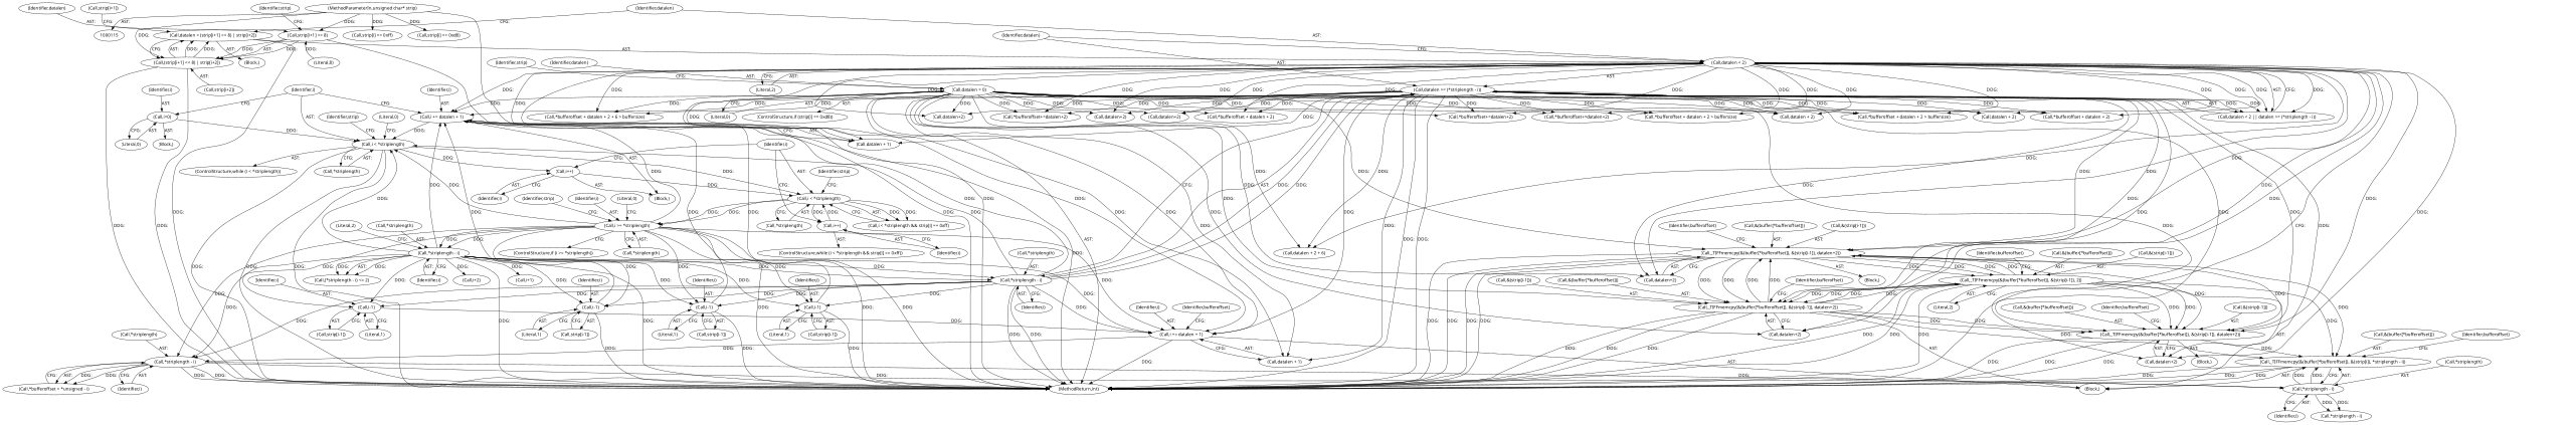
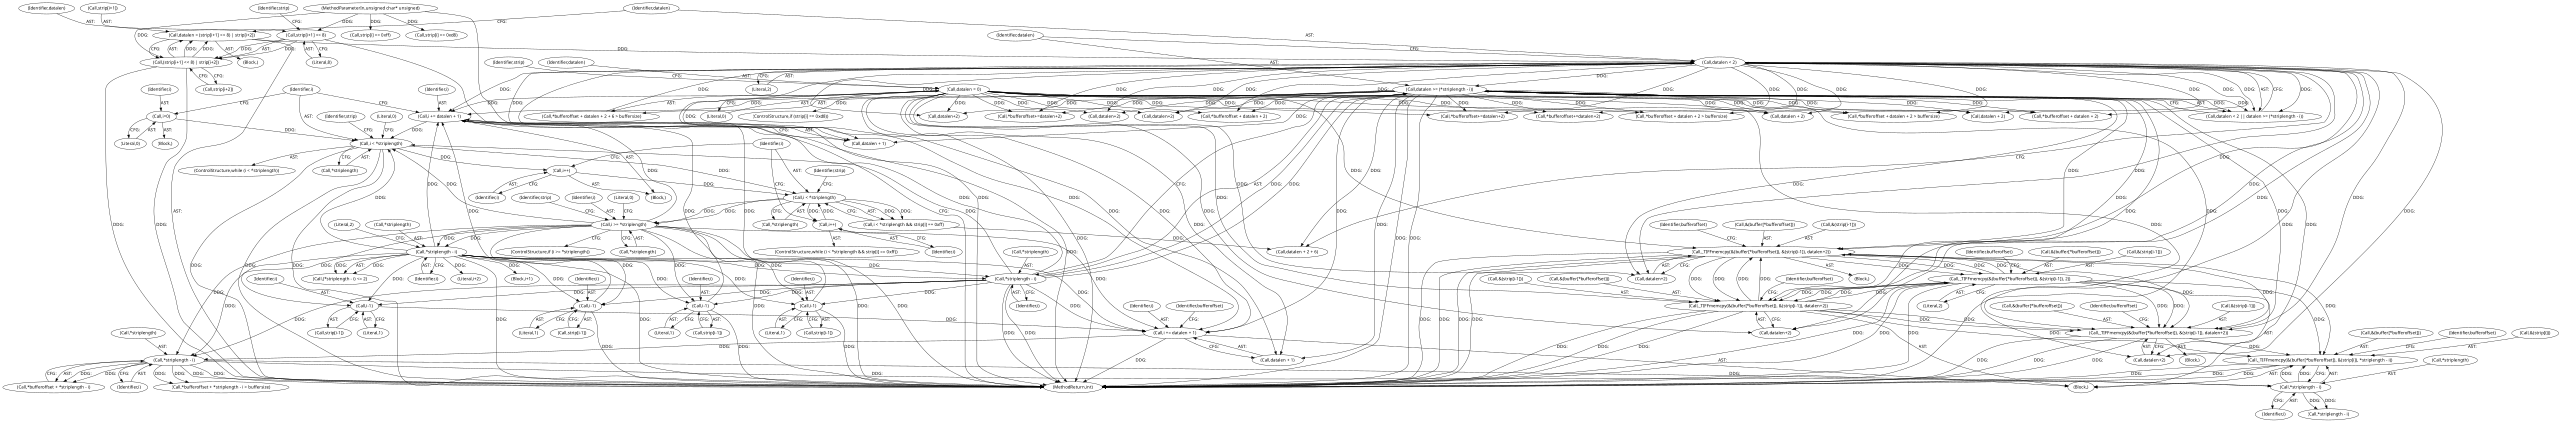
  digraph {
    fontname="Noto Sans"
    node [fontname="Noto Sans"]
    edge [fontname="Noto Sans"]
    n1 [label="(Call,_TIFFmemcpy(&(buffer[*bufferoffset]), &(strip[i]), *striplength - i))"]
    n2 [label="(Call,*striplength - i)"]
    n3 [label="(Block,)"]
    n4 [label="(MethodReturn,int)"]
    n5 [label="(Identifier,i)"]
    n6 [label="(Call,*striplength - i)"]
    n7 [label="(Call,_TIFFmemcpy(&(buffer[*bufferoffset]), &(strip[i-1]), datalen+2))"]
    n8 [label="(Call,_TIFFmemcpy(&(buffer[*bufferoffset]), &(strip[i-1]), 2))"]
    n9 [label="(Call,_TIFFmemcpy(&(buffer[*bufferoffset]), &(strip[i-1]), datalen+2))"]
    n10 [label="(Call,_TIFFmemcpy(&(buffer[*bufferoffset]), &(strip[i-1]), datalen+2))"]
    n11 [label="(Call,datalen+2)"]
    n12 [label="(Block,)"]
    n13 [label="(Literal,2)"]
    n14 [label="(Call,datalen+2)"]
    n15 [label="(Call,datalen+2)"]
    n16 [label="(Block,)"]
    n17 [label="(Call,datalen < 2)"]
    n18 [label="(Call,datalen >= (*striplength - i))"]
    n19 [label="(Call,i += datalen + 1)"]
    n20 [label="(Call,i += datalen + 1)"]
    n21 [label="(Call,*bufferoffset+=datalen+2)"]
    n22 [label="(Call,*bufferoffset+=datalen+2)"]
    n23 [label="(Call,*bufferoffset + datalen + 2 > buffersize)"]
    n24 [label="(Call,datalen < 2 || datalen >= (*striplength - i))"]
    n25 [label="(Call,datalen + 2)"]
    n26 [label="(Call,datalen + 2 + 6)"]
    n27 [label="(Call,*bufferoffset + datalen + 2 > buffersize)"]
    n28 [label="(Call,datalen + 2)"]
    n29 [label="(Literal,2)"]
    n30 [label="(Call,datalen+2)"]
    n31 [label="(Call,datalen + 1)"]
    n32 [label="(Call,datalen + 1)"]
    n33 [label="(Call,*bufferoffset+=datalen+2)"]
    n34 [label="(Call,datalen+2)"]
    n35 [label="(Call,datalen+2)"]
    n36 [label="(Call,*bufferoffset + datalen + 2)"]
    n37 [label="(Call,*bufferoffset + datalen + 2 + 6 > buffersize)"]
    n38 [label="(Call,*bufferoffset + datalen + 2)"]
    n39 [label="(Call,*striplength - i)"]
    n40 [label="(Call,i < *striplength)"]
    n41 [label="(Block,)"]
    n42 [label="(Call,*striplength - i)"]
    n43 [label="(Call,datalen = (strip[i+1] << 8) | strip[i+2])"]
    n44 [label="(Call,(strip[i+1] << 8) | strip[i+2])"]
    n45 [label="(Block,)"]
    n46 [label="(Call,strip[i+2])"]
    n47 [label="(Call,strip[i+1] << 8)"]
    n48 [label="(Literal,8)"]
-   n49 [label="(MethodParameterIn,unsigned char* strip)"]
+   n49 [label="(MethodParameterIn,unsigned char* unsigned)"]
    n50 [label="(Call,strip[i] == 0xff)"]
    n51 [label="(Call,strip[i] == 0xd8)"]
-   1000115
    n53 [label="(Call,i-1)"]
    n54 [label="(Call,i-1)"]
    n55 [label="(Call,i-1)"]
    n56 [label="(Call,i-1)"]
    n57 [label="(Identifier,i)"]
    n58 [label="(Call,i < *striplength)"]
    n59 [label="(Call,i++)"]
    n60 [label="(Call,*striplength)"]
    n61 [label="(ControlStructure,while (i < *striplength))"]
    n62 [label="(Literal,1)"]
    n63 [label="(Call,strip[i-1])"]
    n64 [label="(Literal,1)"]
    n65 [label="(Call,strip[i-1])"]
    n66 [label="(Literal,1)"]
    n67 [label="(Call,strip[i-1])"]
-   n69 [label="(Call,*bufferoffset + *unsigned - i)"]
+   n68 [label="(Call,*bufferoffset + *striplength - i > buffersize)"]
+   n69 [label="(Call,*bufferoffset + *striplength - i)"]
    n70 [label="(Identifier,i)"]
    n71 [label="(Call,strip[i-1])"]
    n72 [label="(Literal,1)"]
    n73 [label="(Call,*striplength - i)"]
    n74 [label="(Call,(*striplength - i) <= 2)"]
    n75 [label="(Identifier,i)"]
-   n76 [label="(Call,i+2)"]
-   n77 [label="(Call,i+1)"]
+   n76 [label="(Literal,i+2)"]
+   n77 [label="(Block,i+1)"]
    n78 [label="(Call,i >= *striplength)"]
    n79 [label="(Call,*striplength)"]
    n80 [label="(ControlStructure,if (i >= *striplength))"]
    n81 [label="(Call,i++)"]
    n82 [label="(Call,*striplength)"]
    n83 [label="(Call,i < *striplength && strip[i] == 0xff)"]
    n84 [label="(Identifier,i)"]
    n85 [label="(ControlStructure,while (i < *striplength && strip[i] == 0xff))"]
    n86 [label="(Identifier,i)"]
    n87 [label="(Call,i=0)"]
    n88 [label="(Literal,0)"]
    n89 [label="(Block,)"]
    n90 [label="(Call,datalen = 0)"]
    n91 [label="(Literal,0)"]
    n92 [label="(ControlStructure,if (strip[i] == 0xd8))"]
    n93 [label="(Identifier,i)"]
    n94 [label="(Identifier,i)"]
    n95 [label="(Identifier,bufferoffset)"]
    n96 [label="(Identifier,datalen)"]
    n97 [label="(Literal,2)"]
    n98 [label="(Identifier,strip)"]
    n99 [label="(Identifier,i)"]
    n100 [label="(Call,&(strip[i-1]))"]
    n101 [label="(Identifier,i)"]
    n102 [label="(Call,&(buffer[*bufferoffset]))"]
    n103 [label="(Call,*striplength)"]
    n104 [label="(Literal,0)"]
    n105 [label="(Identifier,strip)"]
    n106 [label="(Call,&(strip[i-1]))"]
    n107 [label="(Identifier,i)"]
    n108 [label="(Identifier,i)"]
    n109 [label="(Call,&(strip[i-1]))"]
    n110 [label="(Identifier,strip)"]
    n111 [label="(Call,&(buffer[*bufferoffset]))"]
    n112 [label="(Literal,0)"]
    n113 [label="(Identifier,strip)"]
    n114 [label="(Identifier,i)"]
    n115 [label="(Identifier,i)"]
    n116 [label="(Call,*striplength)"]
    n117 [label="(Call,&(buffer[*bufferoffset]))"]
    n118 [label="(Identifier,i)"]
    n119 [label="(Identifier,datalen)"]
    n120 [label="(Identifier,datalen)"]
    n121 [label="(Call,&(strip[i-1]))"]
    n122 [label="(Call,&(buffer[*bufferoffset]))"]
    n123 [label="(Identifier,datalen)"]
    n124 [label="(Identifier,bufferoffset)"]
    n125 [label="(Identifier,bufferoffset)"]
    n126 [label="(Identifier,strip)"]
+   n127 [label="(Call,&(strip[i]))"]
    n128 [label="(Call,strip[i+1])"]
    n129 [label="(Call,*striplength)"]
    n130 [label="(Call,&(buffer[*bufferoffset]))"]
    n131 [label="(Call,*striplength)"]
    n132 [label="(Identifier,i)"]
    n133 [label="(Identifier,bufferoffset)"]
    n134 [label="(Identifier,bufferoffset)"]
    n135 [label="(Identifier,bufferoffset)"]
    n1 -> n2 [label="CFG: "]
    n1 -> n3 [label="AST: "]
    n1 -> n4 [label="DDG: "]
    n1 -> n4 [label="DDG: "]
    n1 -> n4 [label="DDG: "]
    n2 -> n1 [label="AST: "]
    n2 -> n1 [label="DDG: "]
    n2 -> n1 [label="DDG: "]
    n2 -> n5 [label="CFG: "]
    n2 -> n6 [label="DDG: "]
    n2 -> n6 [label="DDG: "]
    n5 -> n2 [label="AST: "]
    n7 -> n1 [label="DDG: "]
    n7 -> n4 [label="DDG: "]
    n7 -> n4 [label="DDG: "]
    n7 -> n4 [label="DDG: "]
    n7 -> n4 [label="DDG: "]
    n7 -> n8 [label="DDG: "]
    n7 -> n8 [label="DDG: "]
    n7 -> n9 [label="DDG: "]
    n7 -> n9 [label="DDG: "]
    n7 -> n10 [label="DDG: "]
    n7 -> n10 [label="DDG: "]
    n7 -> n11 [label="CFG: "]
    n7 -> n12 [label="AST: "]
    n8 -> n1 [label="DDG: "]
    n8 -> n3 [label="AST: "]
    n8 -> n4 [label="DDG: "]
    n8 -> n4 [label="DDG: "]
    n8 -> n4 [label="DDG: "]
    n8 -> n7 [label="DDG: "]
    n8 -> n7 [label="DDG: "]
    n8 -> n9 [label="DDG: "]
    n8 -> n9 [label="DDG: "]
    n8 -> n10 [label="DDG: "]
    n8 -> n10 [label="DDG: "]
    n8 -> n13 [label="CFG: "]
    n9 -> n1 [label="DDG: "]
    n9 -> n3 [label="AST: "]
    n9 -> n4 [label="DDG: "]
    n9 -> n4 [label="DDG: "]
    n9 -> n4 [label="DDG: "]
    n9 -> n7 [label="DDG: "]
    n9 -> n7 [label="DDG: "]
    n9 -> n8 [label="DDG: "]
    n9 -> n8 [label="DDG: "]
    n9 -> n10 [label="DDG: "]
    n9 -> n10 [label="DDG: "]
    n9 -> n14 [label="CFG: "]
    n10 -> n1 [label="DDG: "]
    n10 -> n4 [label="DDG: "]
    n10 -> n4 [label="DDG: "]
    n10 -> n4 [label="DDG: "]
    n10 -> n15 [label="CFG: "]
    n10 -> n16 [label="AST: "]
    n11 -> n7 [label="AST: "]
    n13 -> n8 [label="AST: "]
    n14 -> n9 [label="AST: "]
    n15 -> n10 [label="AST: "]
-   n17 -> n4 [label="CFG: "]
+   n17 -> n4 [label="DDG: "]
    n17 -> n7 [label="DDG: "]
    n17 -> n9 [label="DDG: "]
    n17 -> n10 [label="DDG: "]
    n17 -> n11 [label="DDG: "]
    n17 -> n14 [label="DDG: "]
    n17 -> n15 [label="DDG: "]
-   n17 -> n18 [label="AST: "]
+   n17 -> n18 [label="DDG: "]
    n17 -> n19 [label="DDG: "]
    n17 -> n20 [label="DDG: "]
    n17 -> n21 [label="DDG: "]
    n17 -> n22 [label="DDG: "]
    n17 -> n23 [label="DDG: "]
    n17 -> n24 [label="AST: "]
    n17 -> n24 [label="DDG: "]
    n17 -> n24 [label="DDG: "]
    n17 -> n25 [label="DDG: "]
-   n17 -> n26 [label="DDG: "]
+   n17 -> n26 [label="CFG: "]
    n17 -> n27 [label="DDG: "]
    n17 -> n28 [label="DDG: "]
    n17 -> n29 [label="CFG: "]
    n17 -> n30 [label="DDG: "]
    n17 -> n31 [label="DDG: "]
    n17 -> n32 [label="DDG: "]
    n17 -> n33 [label="DDG: "]
    n17 -> n34 [label="DDG: "]
    n17 -> n35 [label="DDG: "]
    n17 -> n36 [label="DDG: "]
-   n17 -> n37 [label="DDG: "]
+   n37 -> n17 [label="DDG: "]
    n17 -> n38 [label="DDG: "]
    n18 -> n4 [label="DDG: "]
    n18 -> n4 [label="DDG: "]
    n18 -> n7 [label="DDG: "]
    n18 -> n9 [label="DDG: "]
    n18 -> n10 [label="DDG: "]
    n18 -> n11 [label="DDG: "]
    n18 -> n14 [label="DDG: "]
    n18 -> n15 [label="DDG: "]
    n18 -> n19 [label="DDG: "]
    n18 -> n20 [label="DDG: "]
    n18 -> n21 [label="DDG: "]
    n18 -> n22 [label="DDG: "]
    n18 -> n23 [label="DDG: "]
    n18 -> n24 [label="AST: "]
    n18 -> n24 [label="DDG: "]
    n18 -> n24 [label="DDG: "]
    n18 -> n25 [label="DDG: "]
    n18 -> n26 [label="DDG: "]
    n18 -> n27 [label="DDG: "]
    n18 -> n28 [label="DDG: "]
    n18 -> n30 [label="DDG: "]
    n18 -> n31 [label="DDG: "]
    n18 -> n32 [label="DDG: "]
    n18 -> n33 [label="DDG: "]
    n18 -> n34 [label="DDG: "]
    n18 -> n35 [label="DDG: "]
    n18 -> n36 [label="DDG: "]
-   n18 -> n37 [label="DDG: "]
+   n18 -> n37 [label="AST: "]
    n18 -> n38 [label="DDG: "]
    n18 -> n39 [label="CFG: "]
    n19 -> n4 [label="DDG: "]
    n19 -> n32 [label="CFG: "]
    n19 -> n40 [label="DDG: "]
    n19 -> n41 [label="AST: "]
    n20 -> n3 [label="AST: "]
    n20 -> n4 [label="DDG: "]
    n20 -> n31 [label="CFG: "]
    n20 -> n42 [label="DDG: "]
    n24 -> n17 [label="CFG: "]
-   n24 -> n18 [label="AST: "]
+   n24 -> n18 [label="CFG: "]
    n29 -> n17 [label="AST: "]
    n31 -> n20 [label="AST: "]
    n32 -> n19 [label="AST: "]
    n39 -> n4 [label="DDG: "]
    n39 -> n4 [label="DDG: "]
    n39 -> n18 [label="AST: "]
    n39 -> n18 [label="DDG: "]
    n39 -> n18 [label="DDG: "]
    n39 -> n19 [label="DDG: "]
    n39 -> n20 [label="DDG: "]
    n39 -> n40 [label="DDG: "]
    n39 -> n42 [label="DDG: "]
    n39 -> n53 [label="DDG: "]
    n39 -> n54 [label="DDG: "]
    n39 -> n55 [label="DDG: "]
    n39 -> n56 [label="DDG: "]
    n39 -> n57 [label="CFG: "]
    n40 -> n4 [label="DDG: "]
    n40 -> n4 [label="DDG: "]
    n40 -> n4 [label="DDG: "]
    n40 -> n58 [label="DDG: "]
    n40 -> n59 [label="DDG: "]
    n40 -> n60 [label="CFG: "]
    n40 -> n61 [label="AST: "]
    n42 -> n2 [label="DDG: "]
    n42 -> n2 [label="DDG: "]
    n42 -> n4 [label="DDG: "]
    n42 -> n4 [label="DDG: "]
+   n42 -> n68 [label="DDG: "]
+   n42 -> n68 [label="DDG: "]
    n42 -> n69 [label="AST: "]
    n42 -> n69 [label="DDG: "]
    n42 -> n69 [label="DDG: "]
    n42 -> n70 [label="CFG: "]
-   n43 -> n4 [label="DDG: "]
-   n43 -> n17 [label="AST: "]
+   n43 -> n4 [label="AST: "]
+   n43 -> n17 [label="DDG: "]
    n43 -> n44 [label="CFG: "]
    n43 -> n45 [label="AST: "]
    n44 -> n4 [label="DDG: "]
    n44 -> n4 [label="DDG: "]
    n44 -> n43 [label="AST: "]
    n44 -> n43 [label="DDG: "]
    n44 -> n43 [label="DDG: "]
-   n46 -> n44 [label="AST: "]
-   n47 -> n4 [label="DDG: "]
+   n44 -> n46 [label="CFG: "]
+   n46 -> n44 [label="CFG: "]
+   n47 -> n4 [label="CFG: "]
    n47 -> n44 [label="AST: "]
    n47 -> n44 [label="DDG: "]
    n47 -> n44 [label="DDG: "]
-   n48 -> n47 [label="DDG: "]
+   n47 -> n48 [label="CFG: "]
+   n48 -> n47 [label="AST: "]
    n49 -> n4 [label="DDG: "]
    n49 -> n44 [label="DDG: "]
    n49 -> n47 [label="DDG: "]
    n49 -> n50 [label="DDG: "]
    n49 -> n51 [label="DDG: "]
-   n49 -> 1000115 [label="AST: "]
    n53 -> n4 [label="DDG: "]
    n53 -> n19 [label="DDG: "]
    n53 -> n62 [label="CFG: "]
    n53 -> n63 [label="AST: "]
    n54 -> n4 [label="DDG: "]
    n54 -> n19 [label="DDG: "]
    n54 -> n64 [label="CFG: "]
    n54 -> n65 [label="AST: "]
    n55 -> n4 [label="DDG: "]
    n55 -> n19 [label="DDG: "]
    n55 -> n66 [label="CFG: "]
    n55 -> n67 [label="AST: "]
    n56 -> n20 [label="DDG: "]
    n56 -> n71 [label="AST: "]
    n56 -> n72 [label="CFG: "]
    n57 -> n39 [label="AST: "]
    n58 -> n78 [label="DDG: "]
    n58 -> n78 [label="DDG: "]
    n58 -> n81 [label="DDG: "]
    n58 -> n82 [label="CFG: "]
    n58 -> n83 [label="AST: "]
    n58 -> n83 [label="DDG: "]
    n58 -> n83 [label="DDG: "]
    n59 -> n41 [label="AST: "]
    n59 -> n58 [label="DDG: "]
    n59 -> n86 [label="CFG: "]
    n60 -> n40 [label="AST: "]
    n62 -> n53 [label="AST: "]
    n63 -> n53 [label="CFG: "]
    n64 -> n54 [label="AST: "]
    n65 -> n54 [label="CFG: "]
    n66 -> n55 [label="AST: "]
    n67 -> n55 [label="CFG: "]
    n69 -> n42 [label="CFG: "]
    n70 -> n42 [label="AST: "]
    n71 -> n56 [label="CFG: "]
    n72 -> n56 [label="AST: "]
    n73 -> n4 [label="DDG: "]
    n73 -> n4 [label="DDG: "]
    n73 -> n19 [label="DDG: "]
    n73 -> n20 [label="DDG: "]
    n73 -> n39 [label="DDG: "]
    n73 -> n39 [label="DDG: "]
    n73 -> n40 [label="DDG: "]
    n73 -> n42 [label="DDG: "]
    n73 -> n53 [label="DDG: "]
    n73 -> n54 [label="DDG: "]
    n73 -> n55 [label="DDG: "]
    n73 -> n56 [label="DDG: "]
    n73 -> n74 [label="AST: "]
    n73 -> n74 [label="DDG: "]
    n73 -> n74 [label="DDG: "]
    n73 -> n75 [label="CFG: "]
    n73 -> n76 [label="DDG: "]
    n73 -> n77 [label="DDG: "]
    n75 -> n73 [label="AST: "]
    n78 -> n4 [label="DDG: "]
    n78 -> n4 [label="DDG: "]
    n78 -> n4 [label="DDG: "]
    n78 -> n19 [label="DDG: "]
    n78 -> n20 [label="DDG: "]
    n78 -> n40 [label="DDG: "]
    n78 -> n42 [label="DDG: "]
    n78 -> n53 [label="DDG: "]
    n78 -> n54 [label="DDG: "]
    n78 -> n55 [label="DDG: "]
    n78 -> n56 [label="DDG: "]
    n78 -> n73 [label="DDG: "]
    n78 -> n73 [label="DDG: "]
    n78 -> n79 [label="CFG: "]
    n78 -> n80 [label="CFG: "]
    n79 -> n78 [label="AST: "]
    n81 -> n58 [label="DDG: "]
    n81 -> n84 [label="CFG: "]
    n81 -> n85 [label="AST: "]
    n82 -> n58 [label="AST: "]
    n83 -> n58 [label="CFG: "]
    n84 -> n81 [label="AST: "]
    n86 -> n59 [label="AST: "]
    n87 -> n40 [label="DDG: "]
    n87 -> n88 [label="CFG: "]
    n87 -> n89 [label="AST: "]
    n88 -> n87 [label="AST: "]
-   n90 -> n4 [label="AST: "]
+   n90 -> n4 [label="DDG: "]
    n90 -> n7 [label="DDG: "]
    n90 -> n9 [label="DDG: "]
    n90 -> n10 [label="DDG: "]
    n90 -> n11 [label="DDG: "]
    n90 -> n14 [label="DDG: "]
    n90 -> n15 [label="DDG: "]
    n90 -> n19 [label="DDG: "]
    n90 -> n20 [label="DDG: "]
    n90 -> n21 [label="DDG: "]
    n90 -> n22 [label="DDG: "]
    n90 -> n23 [label="DDG: "]
    n90 -> n25 [label="DDG: "]
-   n90 -> n26 [label="DDG: "]
+   n83 -> n26 [label="DDG: "]
    n90 -> n27 [label="DDG: "]
    n90 -> n28 [label="DDG: "]
    n90 -> n30 [label="DDG: "]
    n90 -> n31 [label="DDG: "]
    n90 -> n32 [label="DDG: "]
    n90 -> n33 [label="DDG: "]
    n90 -> n34 [label="DDG: "]
    n90 -> n35 [label="DDG: "]
    n90 -> n36 [label="DDG: "]
-   n90 -> n37 [label="DDG: "]
+   n90 -> n37 [label="AST: "]
    n90 -> n38 [label="DDG: "]
    n90 -> n91 [label="CFG: "]
-   n90 -> n92 [label="AST: "]
+   n90 -> n92 [label="DDG: "]
    n91 -> n90 [label="AST: "]
    n93 -> n19 [label="AST: "]
    n94 -> n55 [label="AST: "]
    n95 -> n7 [label="CFG: "]
    n96 -> n43 [label="AST: "]
    n97 -> n73 [label="CFG: "]
    n98 -> n58 [label="CFG: "]
    n99 -> n58 [label="AST: "]
    n99 -> n59 [label="CFG: "]
    n99 -> n81 [label="CFG: "]
    n100 -> n9 [label="AST: "]
    n101 -> n20 [label="AST: "]
    n102 -> n7 [label="AST: "]
    n103 -> n42 [label="AST: "]
    n104 -> n40 [label="CFG: "]
    n105 -> n78 [label="CFG: "]
    n106 -> n10 [label="AST: "]
    n107 -> n54 [label="AST: "]
    n108 -> n78 [label="AST: "]
    n109 -> n7 [label="AST: "]
    n110 -> n47 [label="CFG: "]
    n111 -> n8 [label="AST: "]
    n112 -> n78 [label="CFG: "]
    n113 -> n40 [label="CFG: "]
    n114 -> n87 [label="AST: "]
    n115 -> n19 [label="CFG: "]
    n115 -> n40 [label="AST: "]
    n115 -> n87 [label="CFG: "]
    n116 -> n73 [label="AST: "]
    n117 -> n9 [label="AST: "]
    n118 -> n56 [label="AST: "]
    n119 -> n17 [label="AST: "]
    n119 -> n43 [label="CFG: "]
    n120 -> n17 [label="CFG: "]
    n120 -> n18 [label="AST: "]
    n121 -> n8 [label="AST: "]
    n122 -> n10 [label="AST: "]
    n123 -> n90 [label="AST: "]
    n124 -> n8 [label="CFG: "]
    n125 -> n20 [label="CFG: "]
    n126 -> n90 [label="CFG: "]
-   n128 -> n47 [label="CFG: "]
+   n127 -> n1 [label="AST: "]
+   n128 -> n47 [label="AST: "]
    n129 -> n2 [label="AST: "]
    n130 -> n1 [label="AST: "]
    n131 -> n39 [label="AST: "]
    n132 -> n53 [label="AST: "]
    n133 -> n1 [label="CFG: "]
    n134 -> n9 [label="CFG: "]
    n135 -> n10 [label="CFG: "]
  }
